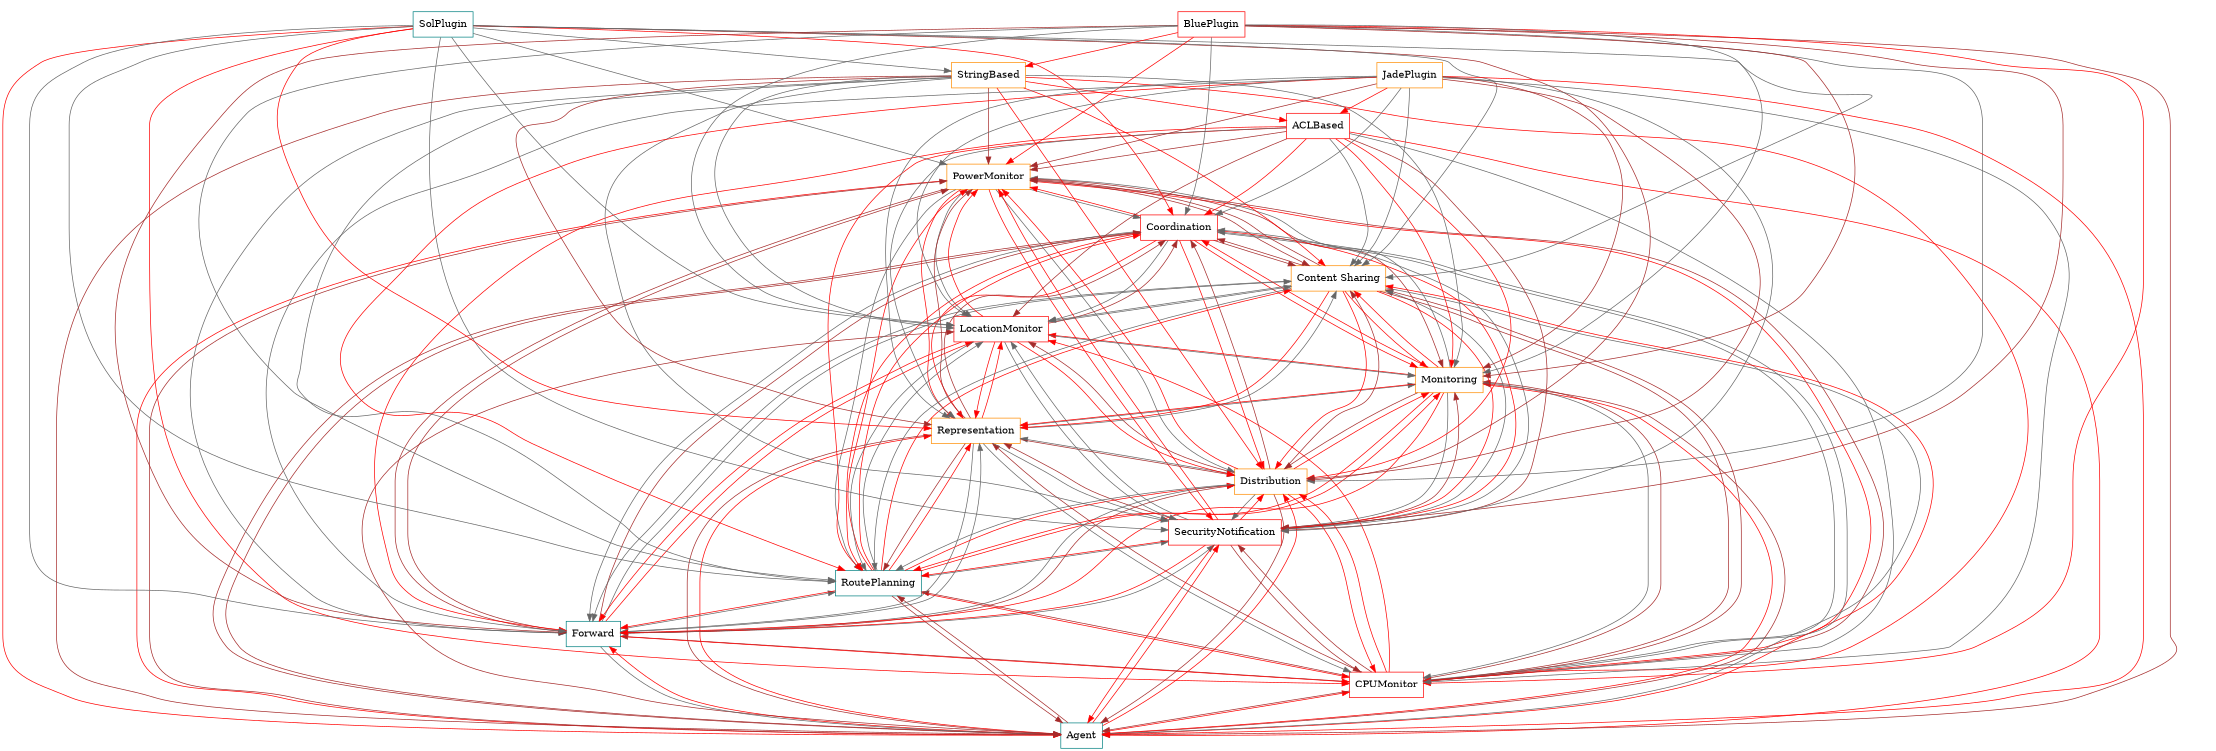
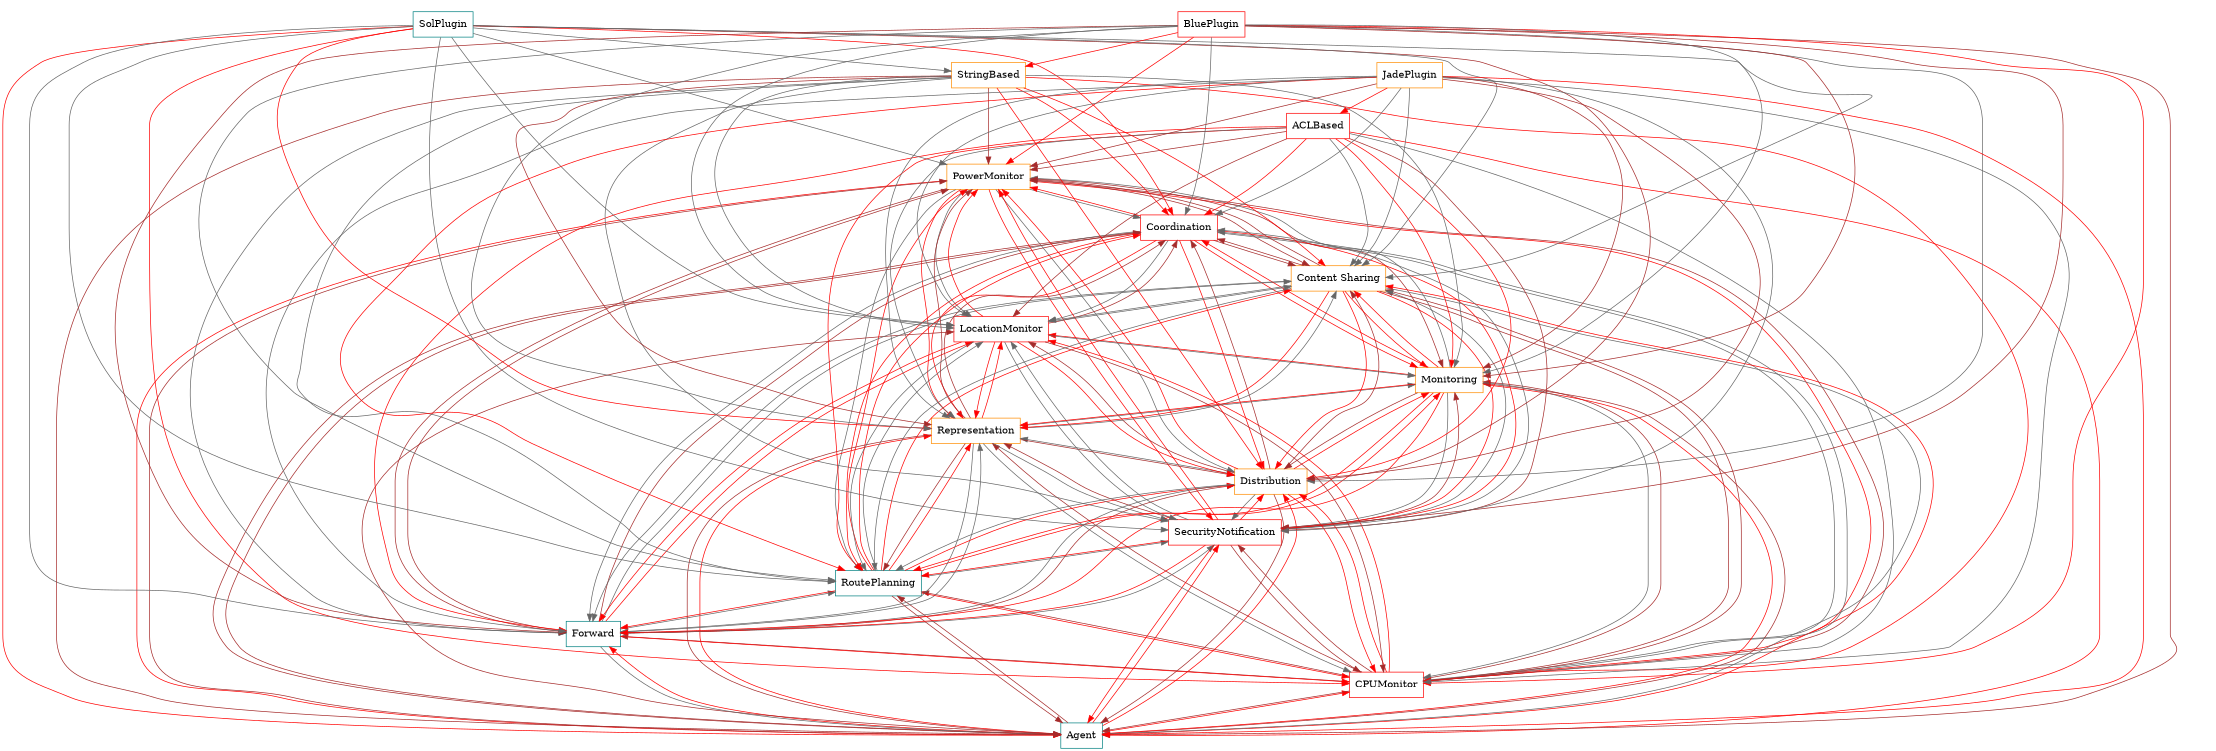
  digraph {
    rankdir=TB
    node [color=darkorange shape=box]
    edge [arrowhead=normal color=red]
    n1 [label=PowerMonitor]
    n2 [color=red label=Coordination]
    n3 [color=teal label=Agent]
    n4 [color=red label=CPUMonitor]
    n5 [color=teal label=Forward]
    n6 [color=teal label=RoutePlanning]
    n7 [color=red label=SecurityNotification]
    n8 [label=Distribution]
    n9 [label=Representation]
    n10 [label=Monitoring]
    n11 [color=red label=LocationMonitor]
    n12 [label="Content Sharing"]
    n13 [color=red label=ACLBased]
    n14 [color=teal label=SolPlugin]
    n15 [label=StringBased]
    n16 [color=red label=BluePlugin]
    n17 [label=JadePlugin]
    n1 -> n2 [color=gray40]
    n1 -> n3
    n1 -> n4
    n1 -> n5 [color=brown]
    n1 -> n6 [color=gray40]
    n1 -> n7
    n1 -> n8 [color=gray40]
    n1 -> n9
    n1 -> n10 [color=brown]
    n1 -> n11 [color=gray40]
    n1 -> n12 [color=brown]
    n2 -> n1
    n2 -> n3 [color=brown]
    n2 -> n4 [color=gray40]
    n2 -> n5 [color=gray40]
    n2 -> n6
    n2 -> n7
    n2 -> n8
    n2 -> n9
    n2 -> n10
    n2 -> n11 [color=gray40]
    n2 -> n12 [color=brown]
    n3 -> n1 [color=brown]
    n3 -> n2 [color=brown]
    n3 -> n4
    n3 -> n5
    n3 -> n6 [color=brown]
    n3 -> n7
    n3 -> n8
    n3 -> n9
    n3 -> n10 [color=brown]
    n3 -> n11 [color=brown]
    n3 -> n12
    n4 -> n1 [color=brown]
    n4 -> n2 [color=gray40]
    n4 -> n3 [color=brown]
    n4 -> n5 [color=brown]
    n4 -> n6 [color=brown]
    n4 -> n7 [color=brown]
    n4 -> n8
    n4 -> n9 [color=brown]
    n4 -> n10 [color=brown]
    n4 -> n11
    n4 -> n12 [color=brown]
    n5 -> n1 [color=brown]
    n5 -> n2 [color=brown]
    n5 -> n3 [color=gray40]
    n5 -> n4
    n5 -> n6 [color=gray40]
    n5 -> n7 [color=gray40]
    n5 -> n8 [color=brown]
    n5 -> n9 [color=gray40]
    n5 -> n11
    n5 -> n12 [color=gray40]
    n6 -> n1
    n6 -> n2
    n6 -> n3 [color=brown]
    n6 -> n4
    n6 -> n5
    n6 -> n7 [color=gray40]
    n6 -> n8
    n6 -> n9
    n6 -> n10
    n6 -> n11 [color=gray40]
    n6 -> n12
    n7 -> n1
    n7 -> n2 [color=gray40]
    n7 -> n3
    n7 -> n4 [color=brown]
    n7 -> n5
    n7 -> n6
    n7 -> n8
    n7 -> n9 [color=brown]
    n7 -> n10 [color=brown]
    n7 -> n11 [color=gray40]
    n7 -> n12 [color=gray40]
    n8 -> n1
    n8 -> n2 [color=brown]
    n8 -> n3 [color=brown]
    n8 -> n4
    n8 -> n5 [color=gray40]
    n8 -> n6 [color=gray40]
    n8 -> n7 [color=gray40]
    n8 -> n9 [color=gray40]
    n8 -> n10
    n8 -> n11 [color=brown]
    n8 -> n12 [color=brown]
    n9 -> n1 [color=brown]
    n9 -> n2 [color=brown]
    n9 -> n3 [color=brown]
    n9 -> n4 [color=gray40]
    n9 -> n5 [color=gray40]
    n9 -> n6 [color=brown]
    n9 -> n7 [color=gray40]
    n9 -> n8 [color=brown]
    n9 -> n10 [color=gray40]
    n9 -> n11
    n9 -> n12 [color=gray40]
    n10 -> n1 [color=gray40]
    n10 -> n2
    n10 -> n3
    n10 -> n4 [color=gray40]
    n10 -> n5
    n10 -> n6
    n10 -> n7 [color=gray40]
    n10 -> n8 [color=brown]
    n10 -> n9
    n10 -> n11
    n10 -> n12
    n11 -> n1
    n11 -> n2 [color=brown]
+   n11 -> n4 [color=brown]
    n11 -> n5
    n11 -> n6 [color=gray40]
    n11 -> n7 [color=gray40]
    n11 -> n8
    n11 -> n9
    n11 -> n10 [color=gray40]
    n11 -> n12 [color=gray40]
    n12 -> n1 [color=brown]
    n12 -> n2 [color=brown]
    n12 -> n3 [color=gray40]
    n12 -> n4 [color=brown]
    n12 -> n5 [color=gray40]
    n12 -> n6 [color=gray40]
    n12 -> n7
    n12 -> n8
    n12 -> n9
    n12 -> n10
    n12 -> n11 [color=gray40]
    n13 -> n1 [color=brown]
    n13 -> n2
    n13 -> n3
    n13 -> n4 [color=gray40]
    n13 -> n5
    n13 -> n6
    n13 -> n7 [color=brown]
    n13 -> n8
    n13 -> n9 [color=gray40]
    n13 -> n10
    n13 -> n11 [color=brown]
    n13 -> n12 [color=gray40]
    n14 -> n1 [color=gray40]
    n14 -> n2
    n14 -> n3
    n14 -> n4
    n14 -> n5 [color=gray40]
    n14 -> n6 [color=gray40]
    n14 -> n7 [color=gray40]
    n14 -> n8 [color=brown]
    n14 -> n9
    n14 -> n10 [color=gray40]
    n14 -> n11 [color=gray40]
    n14 -> n12 [color=gray40]
    n14 -> n15 [color=gray40]
    n15 -> n1 [color=brown]
-   n15 -> n13
+   n15 -> n2
    n15 -> n3 [color=brown]
    n15 -> n4
    n15 -> n5 [color=gray40]
    n15 -> n6 [color=gray40]
    n15 -> n7 [color=gray40]
    n15 -> n8
    n15 -> n9 [color=brown]
    n15 -> n10 [color=gray40]
    n15 -> n11 [color=gray40]
    n15 -> n12
    n16 -> n1
    n16 -> n2 [color=gray40]
    n16 -> n3 [color=brown]
    n16 -> n4
    n16 -> n5 [color=brown]
    n16 -> n6 [color=gray40]
    n16 -> n7 [color=brown]
    n16 -> n8 [color=gray40]
+   n16 -> n9 [color=gray40]
    n16 -> n10 [color=brown]
    n16 -> n11 [color=gray40]
    n16 -> n12 [color=gray40]
    n16 -> n15
    n17 -> n1 [color=brown]
    n17 -> n2 [color=gray40]
    n17 -> n3
    n17 -> n4 [color=gray40]
    n17 -> n5 [color=gray40]
    n17 -> n6
    n17 -> n7 [color=gray40]
    n17 -> n8 [color=brown]
    n17 -> n9 [color=gray40]
    n17 -> n10 [color=brown]
    n17 -> n11 [color=gray40]
    n17 -> n12 [color=gray40]
    n17 -> n13
  }
